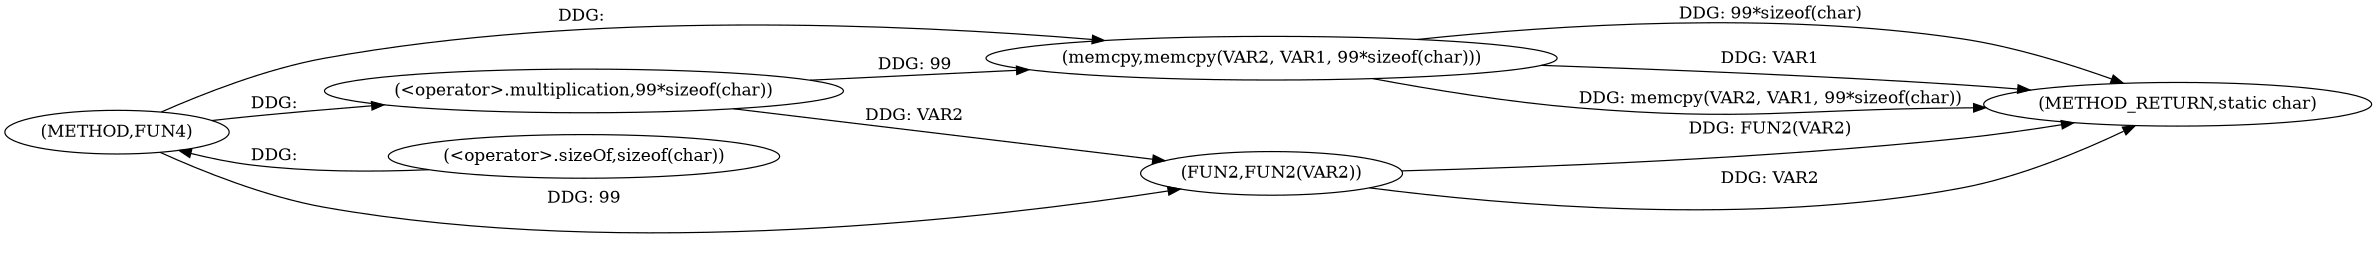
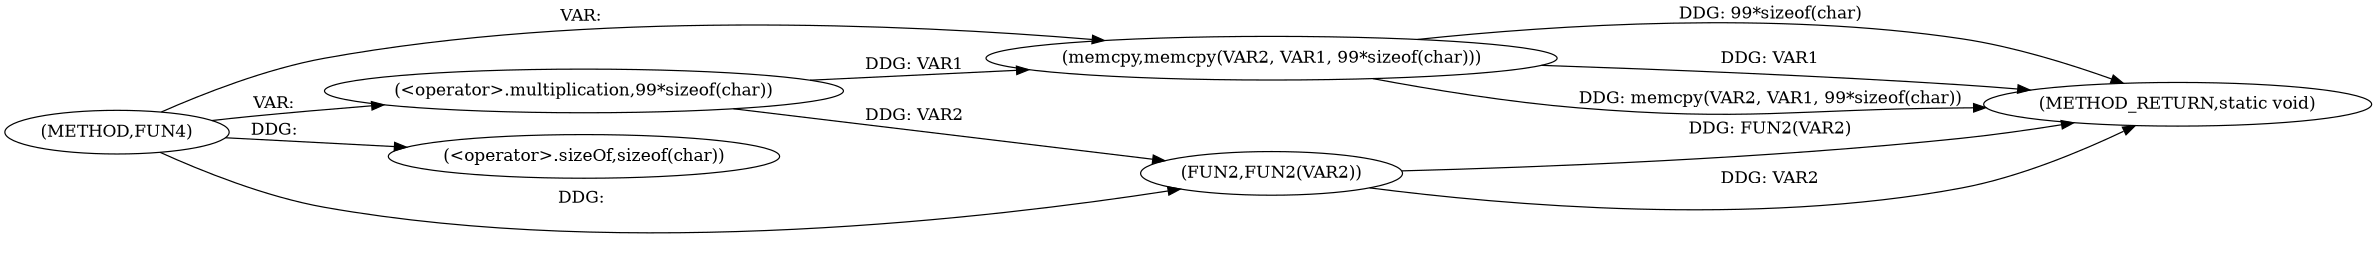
  digraph {
    rankdir=LR
    n1 [label="(METHOD,FUN4)"]
    n2 [label="(memcpy,memcpy(VAR2, VAR1, 99*sizeof(char)))"]
    n3 [label="(<operator>.multiplication,99*sizeof(char))"]
    n4 [label="(<operator>.sizeOf,sizeof(char))"]
    n5 [label="(FUN2,FUN2(VAR2))"]
-   n6 [label="(METHOD_RETURN,static char)"]
-   n1 -> n2 [label="DDG: "]
-   n1 -> n3 [label="DDG: "]
-   n4 -> n1 [label="DDG: "]
-   n1 -> n5 [label="DDG: 99"]
+   n6 [label="(METHOD_RETURN,static void)"]
+   n1 -> n2 [label="VAR: "]
+   n1 -> n3 [label="VAR: "]
+   n1 -> n4 [label="DDG: "]
+   n1 -> n5 [label="DDG: "]
    n2 -> n6 [label="DDG: 99*sizeof(char)"]
    n2 -> n6 [label="DDG: VAR1"]
    n2 -> n6 [label="DDG: memcpy(VAR2, VAR1, 99*sizeof(char))"]
-   n3 -> n2 [label="DDG: 99"]
+   n3 -> n2 [label="DDG: VAR1"]
    n3 -> n5 [label="DDG: VAR2"]
    n5 -> n6 [label="DDG: FUN2(VAR2)"]
    n5 -> n6 [label="DDG: VAR2"]
  }
